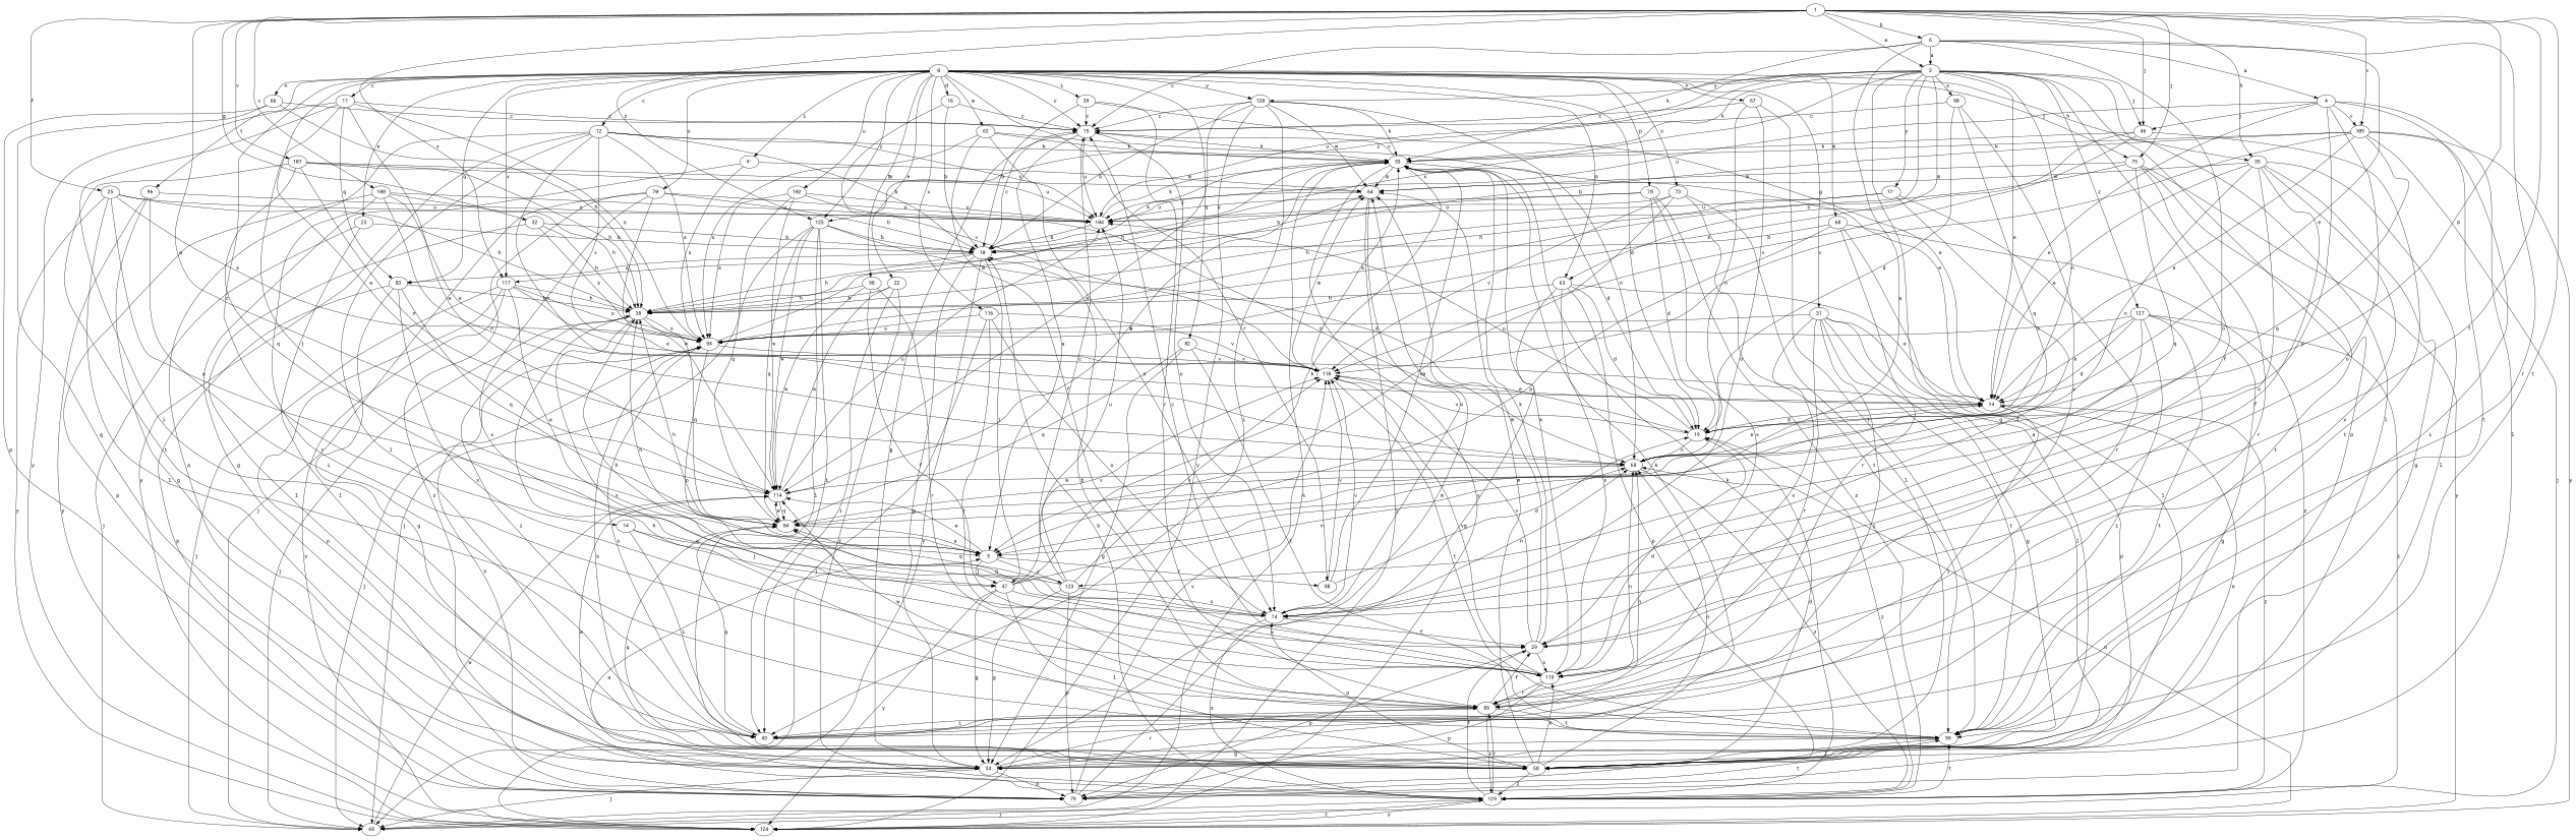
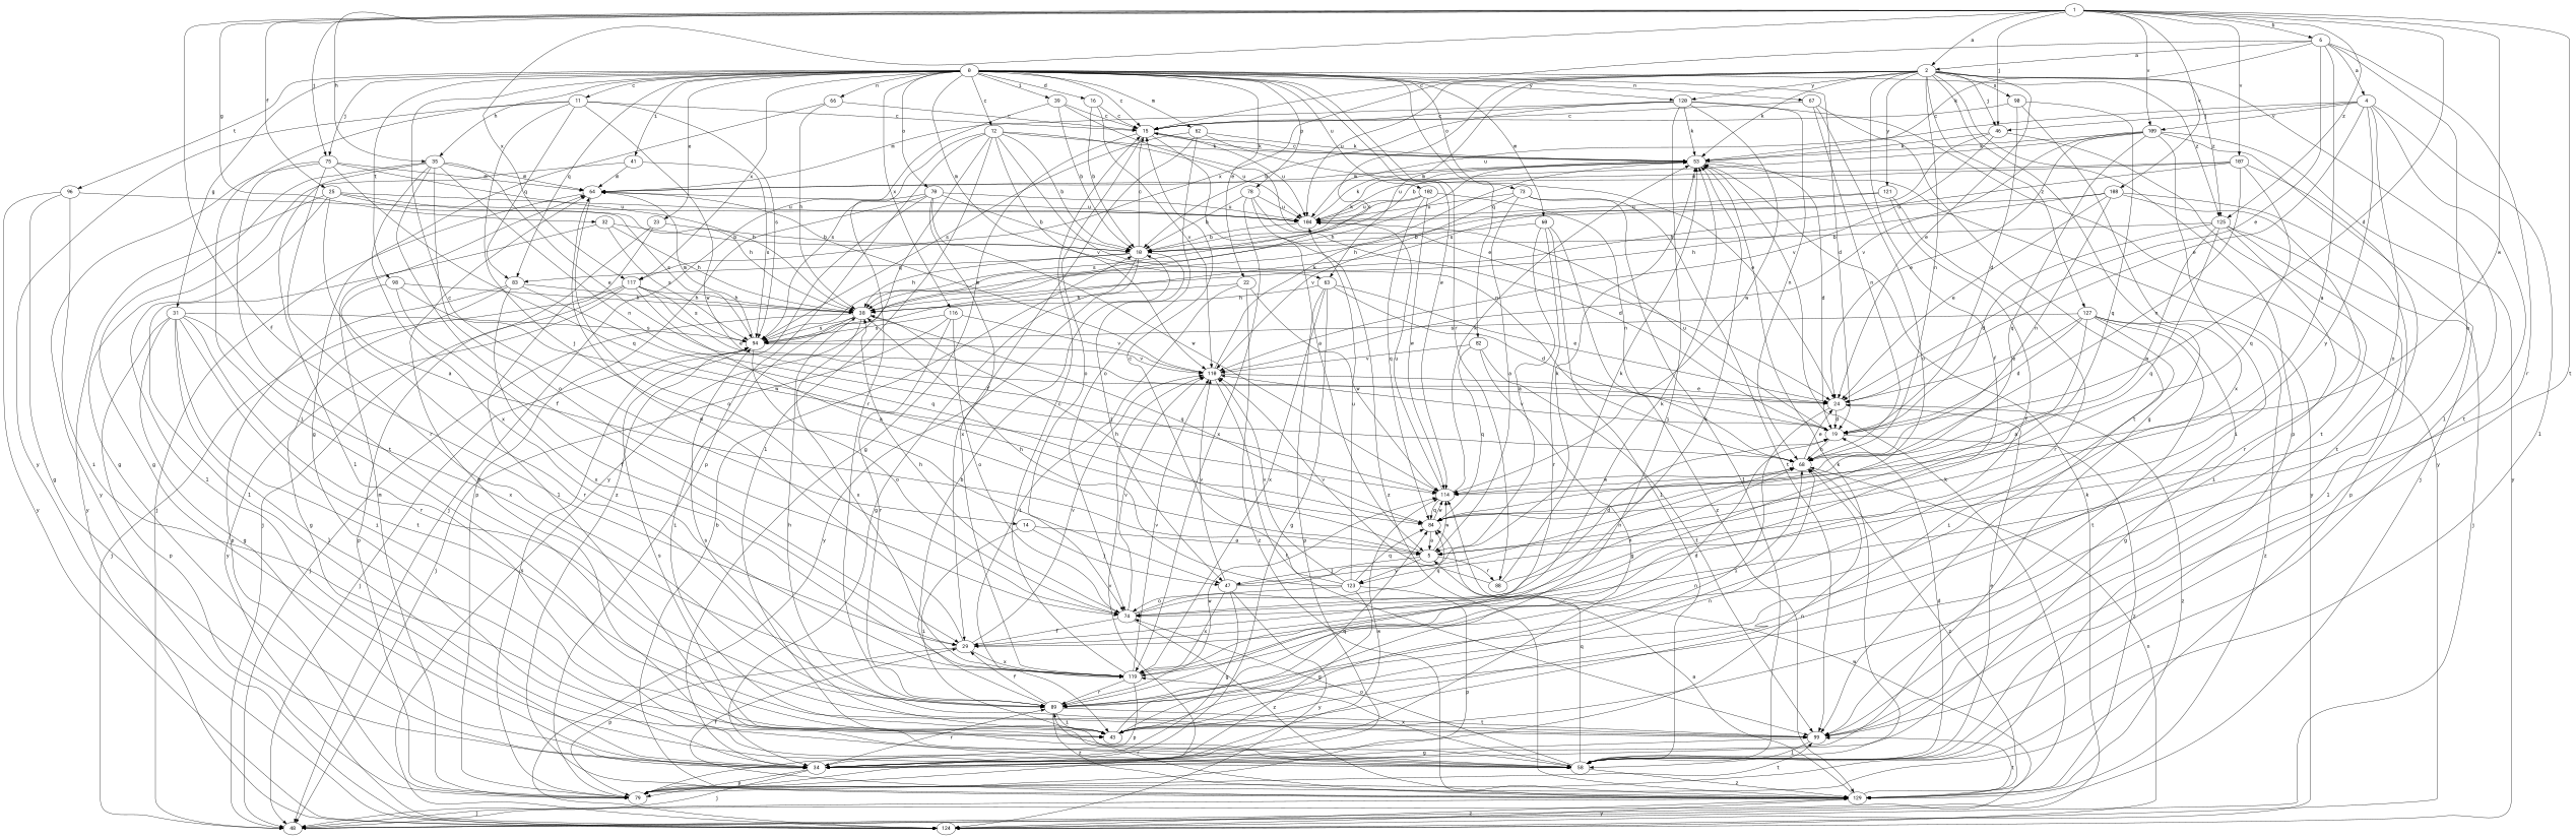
  strict digraph {
    fontname="Roboto Mono"
    node [fontname="Roboto Mono"]
    edge [fontname="Roboto Mono"]
    0
    11
    12
    14
    15
    16
    19
    22
    23
    31
    35
    39
    41
    n14 [label=75]
    60
    62
    63
    66
    67
    70
    73
    78
    82
    83
    88
    96
    98
    102
    114
    116
    117
    120
    125
    94
    47
    124
    43
    53
    58
    68
    79
    104
    10
    110
    5
    34
    74
    129
    38
    48
    99
    89
    119
    29
    24
    64
    84
    1
    2
    6
    25
    32
    46
    107
    108
    109
    90
    121
    127
    4
    123
    0 -> 11 [label=c]
    0 -> 12 [label=c]
    0 -> 14 [label=c]
    0 -> 15 [label=c]
    0 -> 16 [label=d]
    0 -> 19 [label=d]
    0 -> 22 [label=e]
    0 -> 23 [label=e]
    0 -> 31 [label=g]
    0 -> 35 [label=h]
    0 -> 39 [label=i]
    0 -> 41 [label=i]
    0 -> n14 [label=j]
    0 -> 60 [label=m]
    0 -> 62 [label=m]
    0 -> 63 [label=m]
    0 -> 66 [label=n]
    0 -> 67 [label=n]
    0 -> 70 [label=o]
    0 -> 73 [label=o]
    0 -> 78 [label=p]
    0 -> 82 [label=q]
    0 -> 83 [label=q]
    0 -> 88 [label=r]
    0 -> 96 [label=t]
    0 -> 98 [label=t]
    0 -> 102 [label=u]
    0 -> 114 [label=w]
    0 -> 116 [label=x]
    0 -> 117 [label=x]
    0 -> 120 [label=y]
    0 -> 125 [label=z]
    11 -> 15 [label=c]
    11 -> 83 [label=q]
    11 -> 114 [label=w]
    11 -> 94 [label=s]
    11 -> 47 [label=j]
    11 -> 124 [label=y]
    11 -> 43 [label=i]
    12 -> 94 [label=s]
    12 -> 124 [label=y]
    12 -> 53 [label=k]
    12 -> 58 [label=l]
    12 -> 68 [label=n]
    12 -> 79 [label=p]
    12 -> 104 [label=u]
    12 -> 10 [label=b]
    12 -> 110 [label=v]
    14 -> 47 [label=j]
    14 -> 43 [label=i]
    14 -> 5 [label=a]
    15 -> 53 [label=k]
    15 -> 104 [label=u]
    15 -> 5 [label=a]
    15 -> 34 [label=g]
    15 -> 74 [label=o]
    16 -> 15 [label=c]
    16 -> 10 [label=b]
    16 -> 110 [label=v]
    19 -> 68 [label=n]
    19 -> 104 [label=u]
    19 -> 110 [label=v]
    19 -> 129 [label=z]
    22 -> 114 [label=w]
    22 -> 43 [label=i]
    22 -> 129 [label=z]
    22 -> 38 [label=h]
    23 -> 58 [label=l]
    23 -> 10 [label=b]
    23 -> 48 [label=j]
    31 -> 94 [label=s]
    31 -> 43 [label=i]
    31 -> 58 [label=l]
    31 -> 79 [label=p]
    31 -> 34 [label=g]
    31 -> 99 [label=t]
    31 -> 89 [label=r]
    31 -> 119 [label=x]
    35 -> 58 [label=l]
    35 -> 68 [label=n]
    35 -> 34 [label=g]
    35 -> 74 [label=o]
    35 -> 119 [label=x]
    35 -> 29 [label=f]
    35 -> 24 [label=e]
    35 -> 64 [label=m]
    39 -> 15 [label=c]
    39 -> 10 [label=b]
    39 -> 89 [label=r]
    39 -> 24 [label=e]
    41 -> 94 [label=s]
    41 -> 34 [label=g]
    41 -> 64 [label=m]
    n14 -> 124 [label=y]
    n14 -> 38 [label=h]
    n14 -> 99 [label=t]
    n14 -> 89 [label=r]
    n14 -> 64 [label=m]
    n14 -> 84 [label=q]
    60 -> 58 [label=l]
    60 -> 10 [label=b]
    60 -> 5 [label=a]
    60 -> 129 [label=z]
    60 -> 89 [label=r]
    62 -> 94 [label=s]
    62 -> 53 [label=k]
    62 -> 74 [label=o]
    62 -> 29 [label=f]
    62 -> 24 [label=e]
    63 -> 19 [label=d]
    63 -> 79 [label=p]
    63 -> 34 [label=g]
    63 -> 38 [label=h]
    63 -> 119 [label=x]
    63 -> 24 [label=e]
    66 -> 15 [label=c]
    66 -> 34 [label=g]
    66 -> 38 [label=h]
    67 -> 15 [label=c]
    67 -> 68 [label=n]
    67 -> 74 [label=o]
    67 -> 99 [label=t]
    70 -> 114 [label=w]
-   66 -> 79 [label=p]
+   70 -> 79 [label=p]
    70 -> 104 [label=u]
    70 -> 10 [label=b]
    70 -> 129 [label=z]
    70 -> 48 [label=j]
    70 -> 119 [label=x]
    73 -> 58 [label=l]
    73 -> 104 [label=u]
    73 -> 110 [label=v]
    73 -> 5 [label=a]
    73 -> 99 [label=t]
    78 -> 19 [label=d]
    78 -> 104 [label=u]
    78 -> 10 [label=b]
    78 -> 129 [label=z]
    78 -> 119 [label=x]
    82 -> 110 [label=v]
    82 -> 34 [label=g]
    82 -> 99 [label=t]
    82 -> 84 [label=q]
    83 -> 79 [label=p]
    83 -> 34 [label=g]
    83 -> 38 [label=h]
    83 -> 119 [label=x]
    83 -> 84 [label=q]
    88 -> 19 [label=d]
    88 -> 53 [label=k]
    88 -> 110 [label=v]
    96 -> 124 [label=y]
    96 -> 43 [label=i]
    96 -> 104 [label=u]
    96 -> 34 [label=g]
    98 -> 114 [label=w]
    98 -> 38 [label=h]
    98 -> 89 [label=r]
    98 -> 29 [label=f]
    102 -> 114 [label=w]
    102 -> 94 [label=s]
    102 -> 68 [label=n]
    102 -> 104 [label=u]
    102 -> 84 [label=q]
    114 -> 53 [label=k]
    114 -> 104 [label=u]
    114 -> 84 [label=q]
    116 -> 94 [label=s]
    116 -> 110 [label=v]
    116 -> 74 [label=o]
    116 -> 48 [label=j]
    116 -> 89 [label=r]
    117 -> 94 [label=s]
    117 -> 124 [label=y]
    117 -> 79 [label=p]
    117 -> 5 [label=a]
    117 -> 38 [label=h]
    117 -> 48 [label=j]
    117 -> 24 [label=e]
    120 -> 15 [label=c]
    120 -> 114 [label=w]
    120 -> 124 [label=y]
    120 -> 43 [label=i]
    120 -> 53 [label=k]
    120 -> 68 [label=n]
    120 -> 10 [label=b]
    120 -> 64 [label=m]
    125 -> 19 [label=d]
    125 -> 114 [label=w]
    125 -> 43 [label=i]
    125 -> 58 [label=l]
    125 -> 10 [label=b]
    125 -> 48 [label=j]
    125 -> 84 [label=q]
    94 -> 110 [label=v]
    94 -> 74 [label=o]
    94 -> 48 [label=j]
    94 -> 64 [label=m]
    47 -> 124 [label=y]
    47 -> 53 [label=k]
-   47 -> 58 [label=l]
    47 -> 68 [label=n]
    47 -> 110 [label=v]
    47 -> 34 [label=g]
    47 -> 119 [label=x]
    124 -> 68 [label=n]
    124 -> 129 [label=z]
    43 -> 94 [label=s]
    43 -> 68 [label=n]
    43 -> 84 [label=q]
    53 -> 15 [label=c]
    53 -> 19 [label=d]
    53 -> 124 [label=y]
    53 -> 38 [label=h]
    53 -> 64 [label=m]
    58 -> 19 [label=d]
    58 -> 94 [label=s]
    58 -> 53 [label=k]
    58 -> 74 [label=o]
    58 -> 129 [label=z]
    58 -> 119 [label=x]
    58 -> 24 [label=e]
    58 -> 64 [label=m]
    58 -> 84 [label=q]
    68 -> 114 [label=w]
    68 -> 129 [label=z]
    68 -> 24 [label=e]
    79 -> 94 [label=s]
    79 -> 110 [label=v]
    79 -> 99 [label=t]
    79 -> 64 [label=m]
    104 -> 53 [label=k]
    104 -> 10 [label=b]
    10 -> 15 [label=c]
    10 -> 83 [label=q]
    10 -> 47 [label=j]
    10 -> 124 [label=y]
    10 -> 53 [label=k]
    10 -> 34 [label=g]
    10 -> 38 [label=h]
    110 -> 53 [label=k]
    110 -> 99 [label=t]
    110 -> 24 [label=e]
    110 -> 64 [label=m]
    5 -> 88 [label=r]
    5 -> 114 [label=w]
    5 -> 47 [label=j]
    5 -> 38 [label=h]
    5 -> 123 [label=y]
    34 -> 114 [label=w]
    34 -> 68 [label=n]
    34 -> 79 [label=p]
    34 -> 48 [label=j]
    34 -> 89 [label=r]
    74 -> 68 [label=n]
    74 -> 110 [label=v]
    74 -> 129 [label=z]
    74 -> 38 [label=h]
    74 -> 29 [label=f]
    74 -> 84 [label=q]
    129 -> 124 [label=y]
    129 -> 53 [label=k]
    129 -> 10 [label=b]
    129 -> 5 [label=a]
    129 -> 48 [label=j]
    129 -> 99 [label=t]
    129 -> 89 [label=r]
    129 -> 29 [label=f]
    38 -> 94 [label=s]
    38 -> 43 [label=i]
    38 -> 48 [label=j]
    38 -> 119 [label=x]
    38 -> 84 [label=q]
    48 -> 114 [label=w]
    48 -> 53 [label=k]
    99 -> 58 [label=l]
    99 -> 34 [label=g]
    99 -> 38 [label=h]
    89 -> 114 [label=w]
    89 -> 43 [label=i]
    89 -> 68 [label=n]
    89 -> 10 [label=b]
    89 -> 129 [label=z]
    89 -> 99 [label=t]
    89 -> 29 [label=f]
    119 -> 15 [label=c]
    119 -> 19 [label=d]
    119 -> 53 [label=k]
    119 -> 79 [label=p]
    119 -> 110 [label=v]
    119 -> 89 [label=r]
    29 -> 53 [label=k]
    29 -> 79 [label=p]
    29 -> 110 [label=v]
    29 -> 119 [label=x]
    29 -> 64 [label=m]
    24 -> 19 [label=d]
    24 -> 43 [label=i]
    24 -> 129 [label=z]
    64 -> 104 [label=u]
    64 -> 74 [label=o]
    64 -> 48 [label=j]
    84 -> 114 [label=w]
    84 -> 5 [label=a]
    1 -> 19 [label=d]
    1 -> 35 [label=h]
    1 -> n14 [label=j]
    1 -> 114 [label=w]
    1 -> 117 [label=x]
    1 -> 125 [label=z]
    1 -> 99 [label=t]
    1 -> 29 [label=f]
    1 -> 2 [label=a]
    1 -> 6 [label=b]
    1 -> 25 [label=f]
    1 -> 32 [label=g]
    1 -> 46 [label=j]
    1 -> 107 [label=v]
    1 -> 108 [label=v]
    1 -> 109 [label=v]
    2 -> 63 [label=m]
    2 -> 117 [label=x]
    2 -> 120 [label=y]
    2 -> 125 [label=z]
    2 -> 94 [label=s]
    2 -> 53 [label=k]
    2 -> 58 [label=l]
    2 -> 68 [label=n]
    2 -> 79 [label=p]
    2 -> 104 [label=u]
    2 -> 34 [label=g]
    2 -> 29 [label=f]
    2 -> 24 [label=e]
    2 -> 46 [label=j]
    2 -> 90 [label=s]
    2 -> 121 [label=y]
    2 -> 127 [label=z]
    6 -> 15 [label=c]
    6 -> 53 [label=k]
    6 -> 5 [label=a]
    6 -> 74 [label=o]
    6 -> 89 [label=r]
    6 -> 24 [label=e]
    6 -> 2 [label=a]
    6 -> 4 [label=a]
    25 -> 94 [label=s]
    25 -> 124 [label=y]
    25 -> 58 [label=l]
    25 -> 104 [label=u]
    25 -> 5 [label=a]
    25 -> 38 [label=h]
    32 -> 94 [label=s]
    32 -> 58 [label=l]
    32 -> 10 [label=b]
    32 -> 38 [label=h]
    46 -> 94 [label=s]
    46 -> 53 [label=k]
    46 -> 110 [label=v]
    46 -> 99 [label=t]
    107 -> 68 [label=n]
    107 -> 104 [label=u]
    107 -> 38 [label=h]
    107 -> 99 [label=t]
    107 -> 64 [label=m]
    107 -> 84 [label=q]
    108 -> 68 [label=n]
    108 -> 79 [label=p]
    108 -> 104 [label=u]
    108 -> 38 [label=h]
    108 -> 89 [label=r]
    108 -> 24 [label=e]
    109 -> 124 [label=y]
    109 -> 43 [label=i]
    109 -> 53 [label=k]
    109 -> 10 [label=b]
    109 -> 110 [label=v]
    109 -> 48 [label=j]
    109 -> 24 [label=e]
    109 -> 84 [label=q]
    90 -> 15 [label=c]
    90 -> 19 [label=d]
    90 -> 119 [label=x]
    90 -> 84 [label=q]
    121 -> 104 [label=u]
    121 -> 38 [label=h]
    121 -> 89 [label=r]
    121 -> 29 [label=f]
    127 -> 19 [label=d]
    127 -> 94 [label=s]
    127 -> 43 [label=i]
    127 -> 5 [label=a]
    127 -> 34 [label=g]
    127 -> 129 [label=z]
    127 -> 99 [label=t]
    127 -> 24 [label=e]
    4 -> 58 [label=l]
    4 -> 104 [label=u]
    4 -> 74 [label=o]
    4 -> 99 [label=t]
    4 -> 24 [label=e]
    4 -> 46 [label=j]
    4 -> 109 [label=v]
    4 -> 123 [label=y]
    123 -> 15 [label=c]
    123 -> 79 [label=p]
    123 -> 104 [label=u]
    123 -> 110 [label=v]
    123 -> 34 [label=g]
    123 -> 74 [label=o]
    123 -> 38 [label=h]
    123 -> 84 [label=q]
  }
